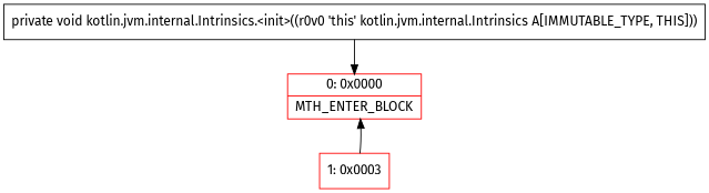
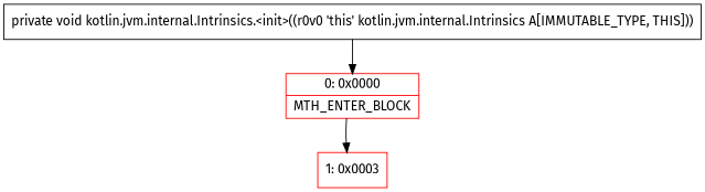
  digraph {
    fontname="Fira Sans"
    node [color=red shape=record fontname="Fira Sans"]
    edge [fontname="Fira Sans"]
    n1 [label="{0\:\ 0x0000|MTH_ENTER_BLOCK\l}"]
    n2 [label="{1\:\ 0x0003}"]
    n3 [label="{private void kotlin.jvm.internal.Intrinsics.\<init\>((r0v0 'this' kotlin.jvm.internal.Intrinsics A[IMMUTABLE_TYPE, THIS])) }" color=""]
    subgraph cluster_1 {
      label="R(0)"
    }
-   n2 -> n1
+   n1 -> n2
    n3 -> n1
  }
